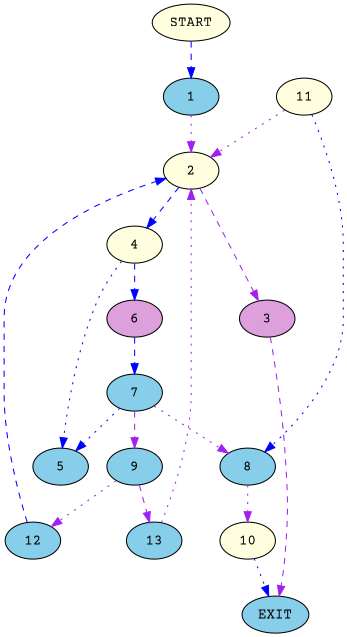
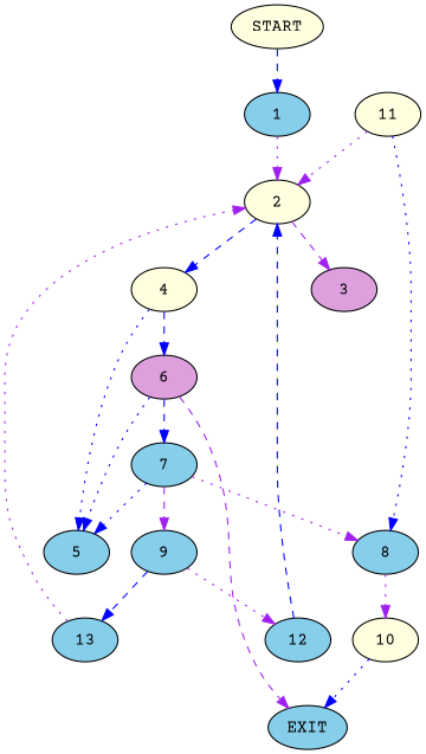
  digraph {
    fontname="Courier Prime"
    node [fillcolor=skyblue fontname="Courier Prime" style=filled]
    edge [color=blue fontname="Courier Prime" style=dotted]
    n1 [fillcolor=lightyellow label=START]
    1
    2 [fillcolor=lightyellow]
    n4 [label=EXIT]
    3 [fillcolor=plum]
    4 [fillcolor=lightyellow]
    5
    6 [fillcolor=plum]
    7
    8
    9
    10 [fillcolor=lightyellow]
    12
    13
    11 [fillcolor=lightyellow]
    n1 -> 1 [style=dashed]
    1 -> 2 [color=purple]
    2 -> 3 [color=purple style=dashed]
    2 -> 4 [style=dashed]
-   3 -> n4 [color=purple style=dashed]
+   6 -> n4 [color=purple style=dashed]
    4 -> 5
    4 -> 6 [style=dashed]
+   6 -> 5
    6 -> 7 [style=dashed]
    7 -> 5
    7 -> 8 [color=purple]
    7 -> 9 [color=purple style=dashed]
    8 -> 10 [color=purple]
    9 -> 12 [color=purple]
-   9 -> 13 [color=purple style=dashed]
+   9 -> 13 [style=dashed]
    10 -> n4
    12 -> 2 [style=dashed]
    13 -> 2 [color=purple]
    11 -> 2 [color=purple]
    11 -> 8
  }
